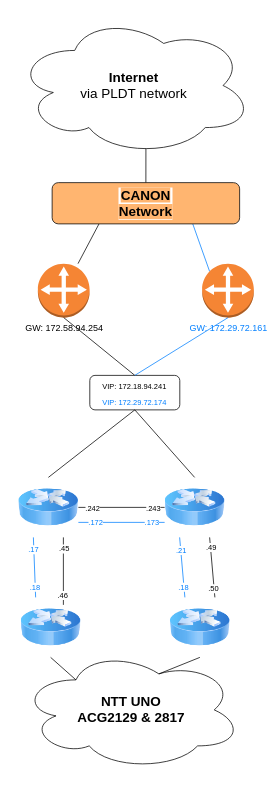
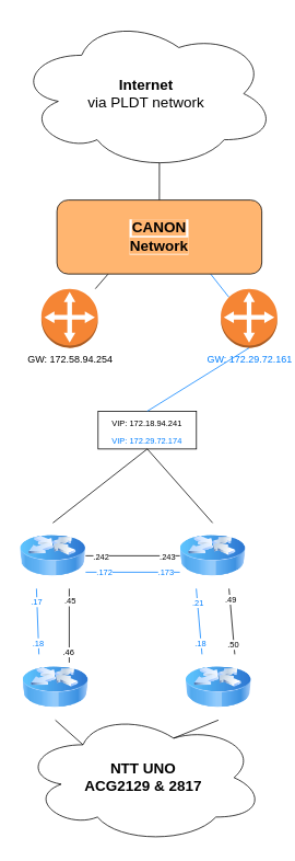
  <mxCell id="0" />
  <mxCell id="1" parent="0" />
  <mxCell id="2" value="&lt;font style=&quot;font-size: 18px;&quot;&gt;&lt;b&gt;Internet&lt;/b&gt;&lt;br&gt;via PLDT network&lt;br&gt;&lt;/font&gt;" style="ellipse;shape=cloud;whiteSpace=wrap;html=1;" parent="1" vertex="1"><mxGeometry x="20" y="20" width="316.46" height="187" as="geometry" /></mxCell>
  <mxCell id="3" style="edgeStyle=none;rounded=0;orthogonalLoop=1;jettySize=auto;html=1;entryX=0.25;entryY=1;entryDx=0;entryDy=0;strokeColor=#007FFF;fontSize=10;fontColor=#007FFF;exitX=0.25;exitY=0;exitDx=0;exitDy=0;endArrow=none;endFill=0;" parent="1" source="21" target="6" edge="1"><mxGeometry relative="1" as="geometry"><mxPoint x="32" y="566" as="sourcePoint" /><mxPoint x="104" y="622" as="targetPoint" /></mxGeometry></mxCell>
  <mxCell id="4" value=".17" style="edgeLabel;html=1;align=center;verticalAlign=middle;resizable=0;points=[];fontSize=10;fontColor=#007FFF;" parent="3" vertex="1" connectable="0"><mxGeometry x="0.423" y="1" relative="1" as="geometry"><mxPoint y="-8" as="offset" /></mxGeometry></mxCell>
  <mxCell id="5" value=".18" style="edgeLabel;html=1;align=center;verticalAlign=middle;resizable=0;points=[];fontSize=10;fontColor=#007fff;" vertex="1" connectable="0" parent="3"><mxGeometry x="-0.624" y="1" relative="1" as="geometry"><mxPoint as="offset" /></mxGeometry></mxCell>
  <mxCell id="6" value="" style="image;html=1;image=img/lib/clip_art/networking/Router_Icon_128x128.png" parent="1" vertex="1"><mxGeometry x="24" y="636" width="80" height="80" as="geometry" /></mxCell>
  <mxCell id="7" value="" style="image;html=1;image=img/lib/clip_art/networking/Router_Icon_128x128.png" parent="1" vertex="1"><mxGeometry x="219" y="636" width="80" height="80" as="geometry" /></mxCell>
  <mxCell id="8" style="edgeStyle=none;rounded=0;orthogonalLoop=1;jettySize=auto;html=1;entryX=0.25;entryY=1;entryDx=0;entryDy=0;strokeColor=#000000;fontSize=10;fontColor=#007FFF;endArrow=none;endFill=0;" parent="1" source="9" target="17" edge="1"><mxGeometry relative="1" as="geometry" /></mxCell>
  <mxCell id="9" value="GW:&amp;nbsp;172.58.94.254" style="outlineConnect=0;dashed=0;verticalLabelPosition=bottom;verticalAlign=top;align=center;html=1;shape=mxgraph.aws3.customer_gateway;fillColor=#F58534;gradientColor=none;" parent="1" vertex="1"><mxGeometry x="50" y="351" width="69" height="72" as="geometry" /></mxCell>
  <mxCell id="10" style="edgeStyle=none;rounded=0;orthogonalLoop=1;jettySize=auto;html=1;exitX=0.145;exitY=0.145;exitDx=0;exitDy=0;exitPerimeter=0;strokeColor=#007FFF;fontSize=10;fontColor=#007FFF;entryX=0.75;entryY=1;entryDx=0;entryDy=0;endArrow=none;endFill=0;" parent="1" source="11" target="17" edge="1"><mxGeometry relative="1" as="geometry"><mxPoint x="189" y="301" as="targetPoint" /></mxGeometry></mxCell>
  <mxCell id="11" value="&lt;font style=&quot;background-color: rgb(255, 255, 255);&quot; color=&quot;#007fff&quot;&gt;GW:&amp;nbsp;172.29.72.161&lt;/font&gt;" style="outlineConnect=0;dashed=0;verticalLabelPosition=bottom;verticalAlign=top;align=center;html=1;shape=mxgraph.aws3.customer_gateway;fillColor=#F58534;gradientColor=none;" parent="1" vertex="1"><mxGeometry x="269" y="351" width="69" height="72" as="geometry" /></mxCell>
  <mxCell id="12" value="&lt;font style=&quot;font-size: 18px;&quot;&gt;&lt;b&gt;NTT UNO&lt;br&gt;ACG2129 &amp;amp; 2817&lt;/b&gt;&lt;/font&gt;" style="ellipse;shape=cloud;whiteSpace=wrap;html=1;" parent="1" vertex="1"><mxGeometry x="27" y="866" width="295" height="160" as="geometry" /></mxCell>
- <mxCell id="13" style="edgeStyle=none;rounded=0;orthogonalLoop=1;jettySize=auto;html=1;strokeColor=#000000;fontSize=10;fontColor=#007FFF;endArrow=none;endFill=0;entryX=0.5;entryY=1;entryDx=0;entryDy=0;entryPerimeter=0;exitX=0.5;exitY=0;exitDx=0;exitDy=0;" parent="1" source="14" target="9" edge="1"><mxGeometry relative="1" as="geometry"><mxPoint x="62.023" y="378" as="targetPoint" /><mxPoint x="-41" y="510" as="sourcePoint" /></mxGeometry></mxCell>
- <mxCell id="14" value="&lt;font style=&quot;font-size: 10px;&quot;&gt;VIP: 172.18.94.241&lt;br&gt;&lt;font color=&quot;#007fff&quot;&gt;VIP: 172.29.72.174&lt;/font&gt;&lt;br&gt;&lt;/font&gt;" style="rounded=1;whiteSpace=wrap;html=1;labelBackgroundColor=#FFFFFF;fontSize=18;fontColor=#000000;" parent="1" vertex="1"><mxGeometry x="119.23" y="500" width="120" height="46" as="geometry" /></mxCell>
+ <mxCell id="14" value="&lt;font style=&quot;font-size: 10px;&quot;&gt;VIP: 172.18.94.241&lt;br&gt;&lt;font color=&quot;#007fff&quot;&gt;VIP: 172.29.72.174&lt;/font&gt;&lt;br&gt;&lt;/font&gt;" style="whiteSpace=wrap;html=1;labelBackgroundColor=#FFFFFF;fontSize=18;fontColor=#000000;rounded=0;" parent="1" vertex="1"><mxGeometry x="119.23" y="500" width="120" height="46" as="geometry" /></mxCell>
  <mxCell id="15" style="edgeStyle=none;rounded=0;orthogonalLoop=1;jettySize=auto;html=1;strokeColor=#007FFF;fontSize=10;fontColor=#007FFF;endArrow=none;endFill=0;entryX=0.5;entryY=1;entryDx=0;entryDy=0;entryPerimeter=0;exitX=0.5;exitY=0;exitDx=0;exitDy=0;" parent="1" source="14" target="11" edge="1"><mxGeometry relative="1" as="geometry"><mxPoint x="322.118" y="378" as="targetPoint" /><mxPoint x="429" y="520" as="sourcePoint" /></mxGeometry></mxCell>
  <mxCell id="16" style="edgeStyle=none;rounded=0;orthogonalLoop=1;jettySize=auto;html=1;exitX=0.5;exitY=0;exitDx=0;exitDy=0;entryX=0.55;entryY=0.95;entryDx=0;entryDy=0;strokeColor=#000000;fontSize=10;fontColor=#007FFF;endArrow=none;endFill=0;entryPerimeter=0;" parent="1" source="17" target="2" edge="1"><mxGeometry relative="1" as="geometry"><mxPoint x="194" y="213" as="targetPoint" /></mxGeometry></mxCell>
- <mxCell id="17" value="&lt;span style=&quot;font-size: 18px; background-color: rgb(255, 181, 112);&quot;&gt;&lt;b&gt;CANON&lt;br&gt;Network&lt;/b&gt;&lt;/span&gt;" style="rounded=1;whiteSpace=wrap;html=1;labelBackgroundColor=#FFFFFF;strokeColor=#000000;fontSize=10;fontColor=#000000;fillColor=#FFB570;" parent="1" vertex="1"><mxGeometry x="69" y="243" width="250" height="55" as="geometry" /></mxCell>
+ <mxCell id="17" value="&lt;span style=&quot;font-size: 18px; background-color: rgb(255, 181, 112);&quot;&gt;&lt;b&gt;CANON&lt;br&gt;Network&lt;/b&gt;&lt;/span&gt;" style="rounded=1;whiteSpace=wrap;html=1;labelBackgroundColor=#FFFFFF;strokeColor=#000000;fontSize=10;fontColor=#000000;fillColor=#FFB570;" parent="1" vertex="1"><mxGeometry x="69" y="243" width="250" height="90" as="geometry" /></mxCell>
  <mxCell id="18" style="rounded=0;orthogonalLoop=1;jettySize=auto;html=1;entryX=1;entryY=0.5;entryDx=0;entryDy=0;strokeColor=#000000;fontSize=10;fontColor=#007FFF;endArrow=none;endFill=0;" edge="1" parent="1" source="7" target="6"><mxGeometry relative="1" as="geometry"><mxPoint x="219" y="715.35" as="sourcePoint" /><mxPoint x="109" y="715.35" as="targetPoint" /></mxGeometry></mxCell>
  <mxCell id="19" value="&lt;font color=&quot;#000000&quot;&gt;.242&lt;/font&gt;" style="edgeLabel;html=1;align=center;verticalAlign=middle;resizable=0;points=[];fontSize=10;fontColor=#007FFF;strokeColor=#000000;" vertex="1" connectable="0" parent="18"><mxGeometry x="0.688" relative="1" as="geometry"><mxPoint as="offset" /></mxGeometry></mxCell>
  <mxCell id="20" value=".243" style="edgeLabel;html=1;align=center;verticalAlign=middle;resizable=0;points=[];fontSize=10;" vertex="1" connectable="0" parent="18"><mxGeometry x="-0.727" y="2" relative="1" as="geometry"><mxPoint y="-2" as="offset" /></mxGeometry></mxCell>
  <mxCell id="21" value="" style="image;html=1;image=img/lib/clip_art/networking/Router_Icon_128x128.png" vertex="1" parent="1"><mxGeometry x="27" y="796" width="80" height="80" as="geometry" /></mxCell>
  <mxCell id="22" value="" style="image;html=1;image=img/lib/clip_art/networking/Router_Icon_128x128.png" vertex="1" parent="1"><mxGeometry x="226" y="796" width="80" height="80" as="geometry" /></mxCell>
  <mxCell id="23" style="rounded=0;orthogonalLoop=1;jettySize=auto;html=1;entryX=0.75;entryY=1;entryDx=0;entryDy=0;strokeColor=#000000;fontSize=10;fontColor=#007FFF;endArrow=none;endFill=0;" edge="1" parent="1" target="6"><mxGeometry relative="1" as="geometry"><mxPoint x="84" y="806" as="sourcePoint" /><mxPoint x="-141" y="576" as="targetPoint" /></mxGeometry></mxCell>
  <mxCell id="24" value="&lt;font color=&quot;#000000&quot;&gt;.45&lt;/font&gt;" style="edgeLabel;html=1;align=center;verticalAlign=middle;resizable=0;points=[];fontSize=10;fontColor=#007FFF;strokeColor=#000000;" vertex="1" connectable="0" parent="23"><mxGeometry x="0.688" relative="1" as="geometry"><mxPoint as="offset" /></mxGeometry></mxCell>
  <mxCell id="25" value=".46" style="edgeLabel;html=1;align=center;verticalAlign=middle;resizable=0;points=[];fontSize=10;" vertex="1" connectable="0" parent="23"><mxGeometry x="-0.727" y="2" relative="1" as="geometry"><mxPoint y="-2" as="offset" /></mxGeometry></mxCell>
  <mxCell id="26" style="rounded=0;orthogonalLoop=1;jettySize=auto;html=1;entryX=0.75;entryY=1;entryDx=0;entryDy=0;strokeColor=#000000;fontSize=10;fontColor=#007FFF;endArrow=none;endFill=0;exitX=0.75;exitY=0;exitDx=0;exitDy=0;" edge="1" parent="1" source="22" target="7"><mxGeometry relative="1" as="geometry"><mxPoint x="257" y="546" as="sourcePoint" /><mxPoint x="261" y="636" as="targetPoint" /></mxGeometry></mxCell>
  <mxCell id="27" value="&lt;font color=&quot;#000000&quot;&gt;.49&lt;/font&gt;" style="edgeLabel;html=1;align=center;verticalAlign=middle;resizable=0;points=[];fontSize=10;fontColor=#007FFF;strokeColor=#000000;" vertex="1" connectable="0" parent="26"><mxGeometry x="0.688" relative="1" as="geometry"><mxPoint as="offset" /></mxGeometry></mxCell>
  <mxCell id="28" value=".50" style="edgeLabel;html=1;align=center;verticalAlign=middle;resizable=0;points=[];fontSize=10;" vertex="1" connectable="0" parent="26"><mxGeometry x="-0.727" y="2" relative="1" as="geometry"><mxPoint y="-2" as="offset" /></mxGeometry></mxCell>
  <mxCell id="29" style="edgeStyle=none;rounded=0;orthogonalLoop=1;jettySize=auto;html=1;entryX=0.25;entryY=1;entryDx=0;entryDy=0;strokeColor=#007FFF;fontSize=10;fontColor=#007FFF;exitX=0.25;exitY=0;exitDx=0;exitDy=0;endArrow=none;endFill=0;" edge="1" parent="1" source="22" target="7"><mxGeometry relative="1" as="geometry"><mxPoint x="229" y="546" as="sourcePoint" /><mxPoint x="233" y="626" as="targetPoint" /></mxGeometry></mxCell>
  <mxCell id="30" value=".21" style="edgeLabel;html=1;align=center;verticalAlign=middle;resizable=0;points=[];fontSize=10;fontColor=#007FFF;" vertex="1" connectable="0" parent="29"><mxGeometry x="0.423" y="1" relative="1" as="geometry"><mxPoint y="-7" as="offset" /></mxGeometry></mxCell>
  <mxCell id="31" value=".18" style="edgeLabel;html=1;align=center;verticalAlign=middle;resizable=0;points=[];fontSize=10;fontColor=#007fff;" vertex="1" connectable="0" parent="29"><mxGeometry x="-0.624" y="1" relative="1" as="geometry"><mxPoint as="offset" /></mxGeometry></mxCell>
  <mxCell id="32" style="edgeStyle=none;rounded=0;orthogonalLoop=1;jettySize=auto;html=1;entryX=0;entryY=0.75;entryDx=0;entryDy=0;strokeColor=#007FFF;fontSize=10;fontColor=#007FFF;exitX=1;exitY=0.75;exitDx=0;exitDy=0;endArrow=none;endFill=0;" edge="1" parent="1" source="6" target="7"><mxGeometry relative="1" as="geometry"><mxPoint x="169" y="566" as="sourcePoint" /><mxPoint x="173" y="646" as="targetPoint" /></mxGeometry></mxCell>
  <mxCell id="33" value=".173" style="edgeLabel;html=1;align=center;verticalAlign=middle;resizable=0;points=[];fontSize=10;fontColor=#007FFF;" vertex="1" connectable="0" parent="32"><mxGeometry x="0.423" y="1" relative="1" as="geometry"><mxPoint x="15" as="offset" /></mxGeometry></mxCell>
  <mxCell id="34" value=".172" style="edgeLabel;html=1;align=center;verticalAlign=middle;resizable=0;points=[];fontSize=10;fontColor=#007fff;" vertex="1" connectable="0" parent="32"><mxGeometry x="-0.624" y="1" relative="1" as="geometry"><mxPoint as="offset" /></mxGeometry></mxCell>
  <mxCell id="35" style="edgeStyle=none;rounded=0;orthogonalLoop=1;jettySize=auto;html=1;strokeColor=#000000;fontSize=10;fontColor=#007FFF;endArrow=none;endFill=0;entryX=0.5;entryY=1;entryDx=0;entryDy=0;exitX=0.5;exitY=0;exitDx=0;exitDy=0;" edge="1" parent="1" source="6" target="14"><mxGeometry relative="1" as="geometry"><mxPoint x="95" y="491" as="targetPoint" /><mxPoint x="189" y="568" as="sourcePoint" /></mxGeometry></mxCell>
  <mxCell id="36" style="edgeStyle=none;rounded=0;orthogonalLoop=1;jettySize=auto;html=1;strokeColor=#000000;fontSize=10;fontColor=#007FFF;endArrow=none;endFill=0;entryX=0.5;entryY=0;entryDx=0;entryDy=0;exitX=0.5;exitY=1;exitDx=0;exitDy=0;" edge="1" parent="1" source="14" target="7"><mxGeometry relative="1" as="geometry"><mxPoint x="105" y="443" as="targetPoint" /><mxPoint x="199" y="520" as="sourcePoint" /></mxGeometry></mxCell>
  <mxCell id="37" style="edgeStyle=none;rounded=0;orthogonalLoop=1;jettySize=auto;html=1;strokeColor=#000000;fontSize=10;fontColor=#007FFF;endArrow=none;endFill=0;entryX=0.5;entryY=1;entryDx=0;entryDy=0;exitX=0.25;exitY=0.25;exitDx=0;exitDy=0;exitPerimeter=0;" edge="1" parent="1" source="12" target="21"><mxGeometry relative="1" as="geometry"><mxPoint x="-201" y="690" as="targetPoint" /><mxPoint x="-107" y="767" as="sourcePoint" /></mxGeometry></mxCell>
  <mxCell id="38" style="edgeStyle=none;rounded=0;orthogonalLoop=1;jettySize=auto;html=1;strokeColor=#000000;fontSize=10;fontColor=#007FFF;endArrow=none;endFill=0;entryX=0.625;entryY=0.2;entryDx=0;entryDy=0;exitX=0.5;exitY=1;exitDx=0;exitDy=0;entryPerimeter=0;" edge="1" parent="1" source="22" target="12"><mxGeometry relative="1" as="geometry"><mxPoint x="77" y="886" as="targetPoint" /><mxPoint x="111" y="916" as="sourcePoint" /></mxGeometry></mxCell>
